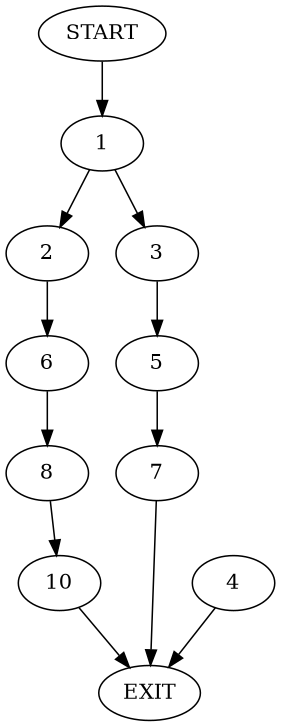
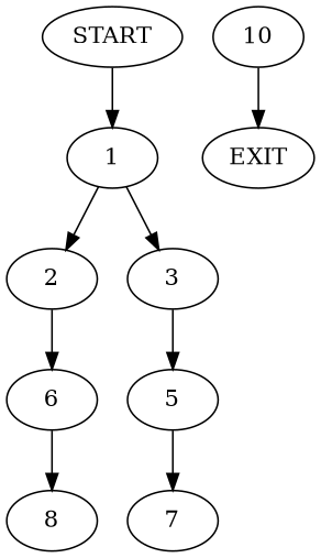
  digraph {
    n1 [label=START]
    1
    2
    3
    n5 [label=EXIT]
    6
    5
    8
-   4
    7
    10
    n1 -> 1
    1 -> 2
    1 -> 3
    2 -> 6
    3 -> 5
    6 -> 8
    5 -> 7
-   8 -> 10
-   4 -> n5
-   7 -> n5
    10 -> n5
  }
